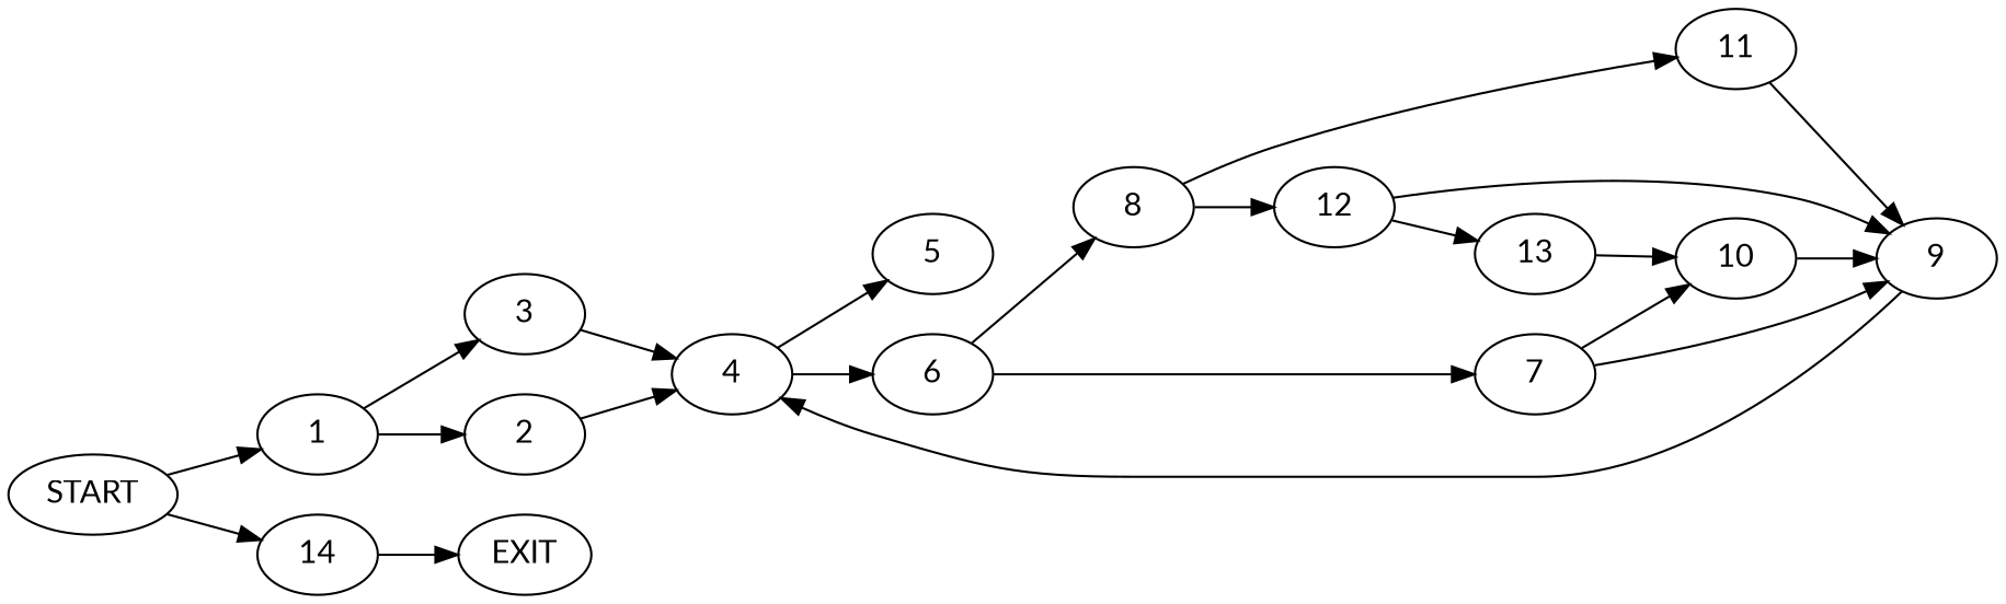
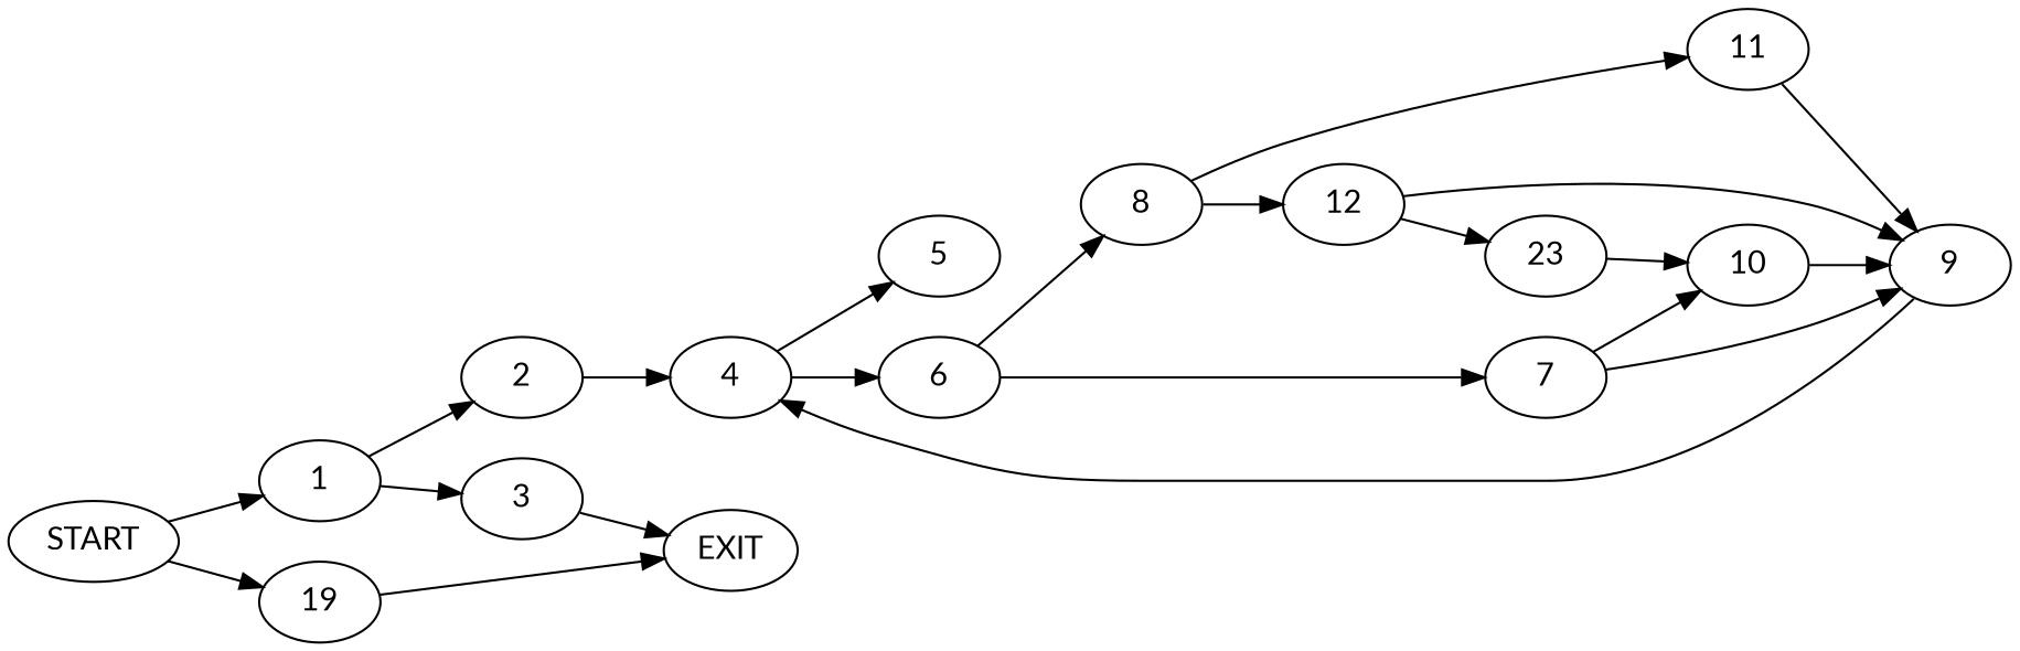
  digraph {
    fontname=Lato
    rankdir=LR
    node [fontname=Lato]
    edge [fontname=Lato]
    n1 [label=START]
    1
-   14
+   14 [label=19]
    2
    3
    n6 [label=EXIT]
    4
    5
    6
    7
    8
    9
    10
    11
    12
-   13
+   13 [label=23]
    n1 -> 1
    n1 -> 14
    1 -> 2
    1 -> 3
    14 -> n6
    2 -> 4
-   3 -> 4
+   3 -> n6
    4 -> 5
    4 -> 6
    6 -> 7
    6 -> 8
    7 -> 9
    7 -> 10
    8 -> 11
    8 -> 12
    9 -> 4
    10 -> 9
    11 -> 9
    12 -> 9
    12 -> 13
    13 -> 10
  }
